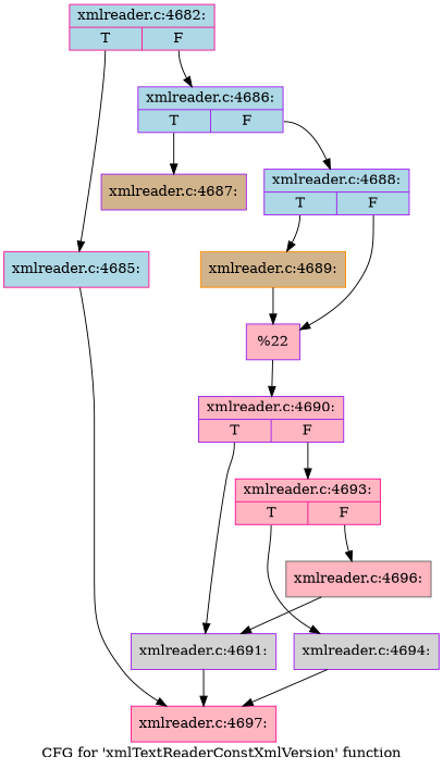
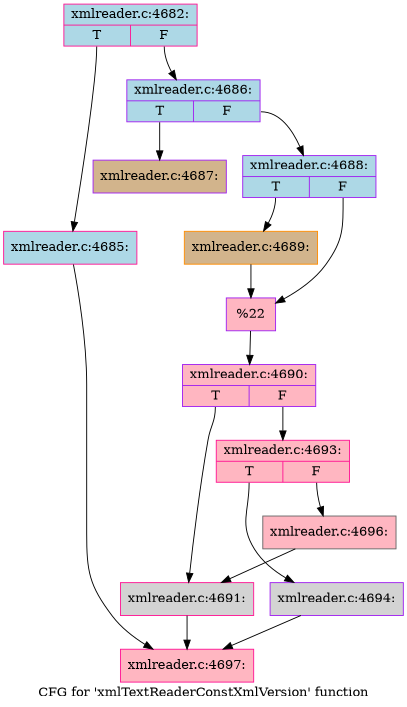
  digraph {
    label="CFG for 'xmlTextReaderConstXmlVersion' function"
    node [color=purple fillcolor=lightpink shape=record style=filled]
    n1 [color=deeppink fillcolor=lightblue label="{xmlreader.c:4682:|{<s0>T|<s1>F}}"]
    n2 [color=deeppink fillcolor=lightblue label="{xmlreader.c:4685:}"]
    n3 [fillcolor=lightblue label="{xmlreader.c:4686:|{<s0>T|<s1>F}}"]
    n4 [color=deeppink label="{xmlreader.c:4697:}"]
    n5 [fillcolor=tan label="{xmlreader.c:4687:}"]
    n6 [fillcolor=lightblue label="{xmlreader.c:4688:|{<s0>T|<s1>F}}"]
    n7 [color=darkorange fillcolor=tan label="{xmlreader.c:4689:}"]
    n8 [label="{%22}"]
    n9 [label="{xmlreader.c:4690:|{<s0>T|<s1>F}}"]
-   n10 [fillcolor=lightgrey label="{xmlreader.c:4691:}"]
+   n10 [color=deeppink fillcolor=lightgrey label="{xmlreader.c:4691:}"]
    n11 [color=deeppink label="{xmlreader.c:4693:|{<s0>T|<s1>F}}"]
    n12 [fillcolor=lightgrey label="{xmlreader.c:4694:}"]
    n13 [color=gray40 label="{xmlreader.c:4696:}"]
    n1 -> n2 [tailport=s0]
    n1 -> n3 [tailport=s1]
    n2 -> n4
    n3 -> n5 [tailport=s0]
    n3 -> n6 [tailport=s1]
    n6 -> n7 [tailport=s0]
    n6 -> n8 [tailport=s1]
    n7 -> n8
    n8 -> n9
    n9 -> n10 [tailport=s0]
    n9 -> n11 [tailport=s1]
    n10 -> n4
    n11 -> n12 [tailport=s0]
    n11 -> n13 [tailport=s1]
    n12 -> n4
    n13 -> n10
  }
